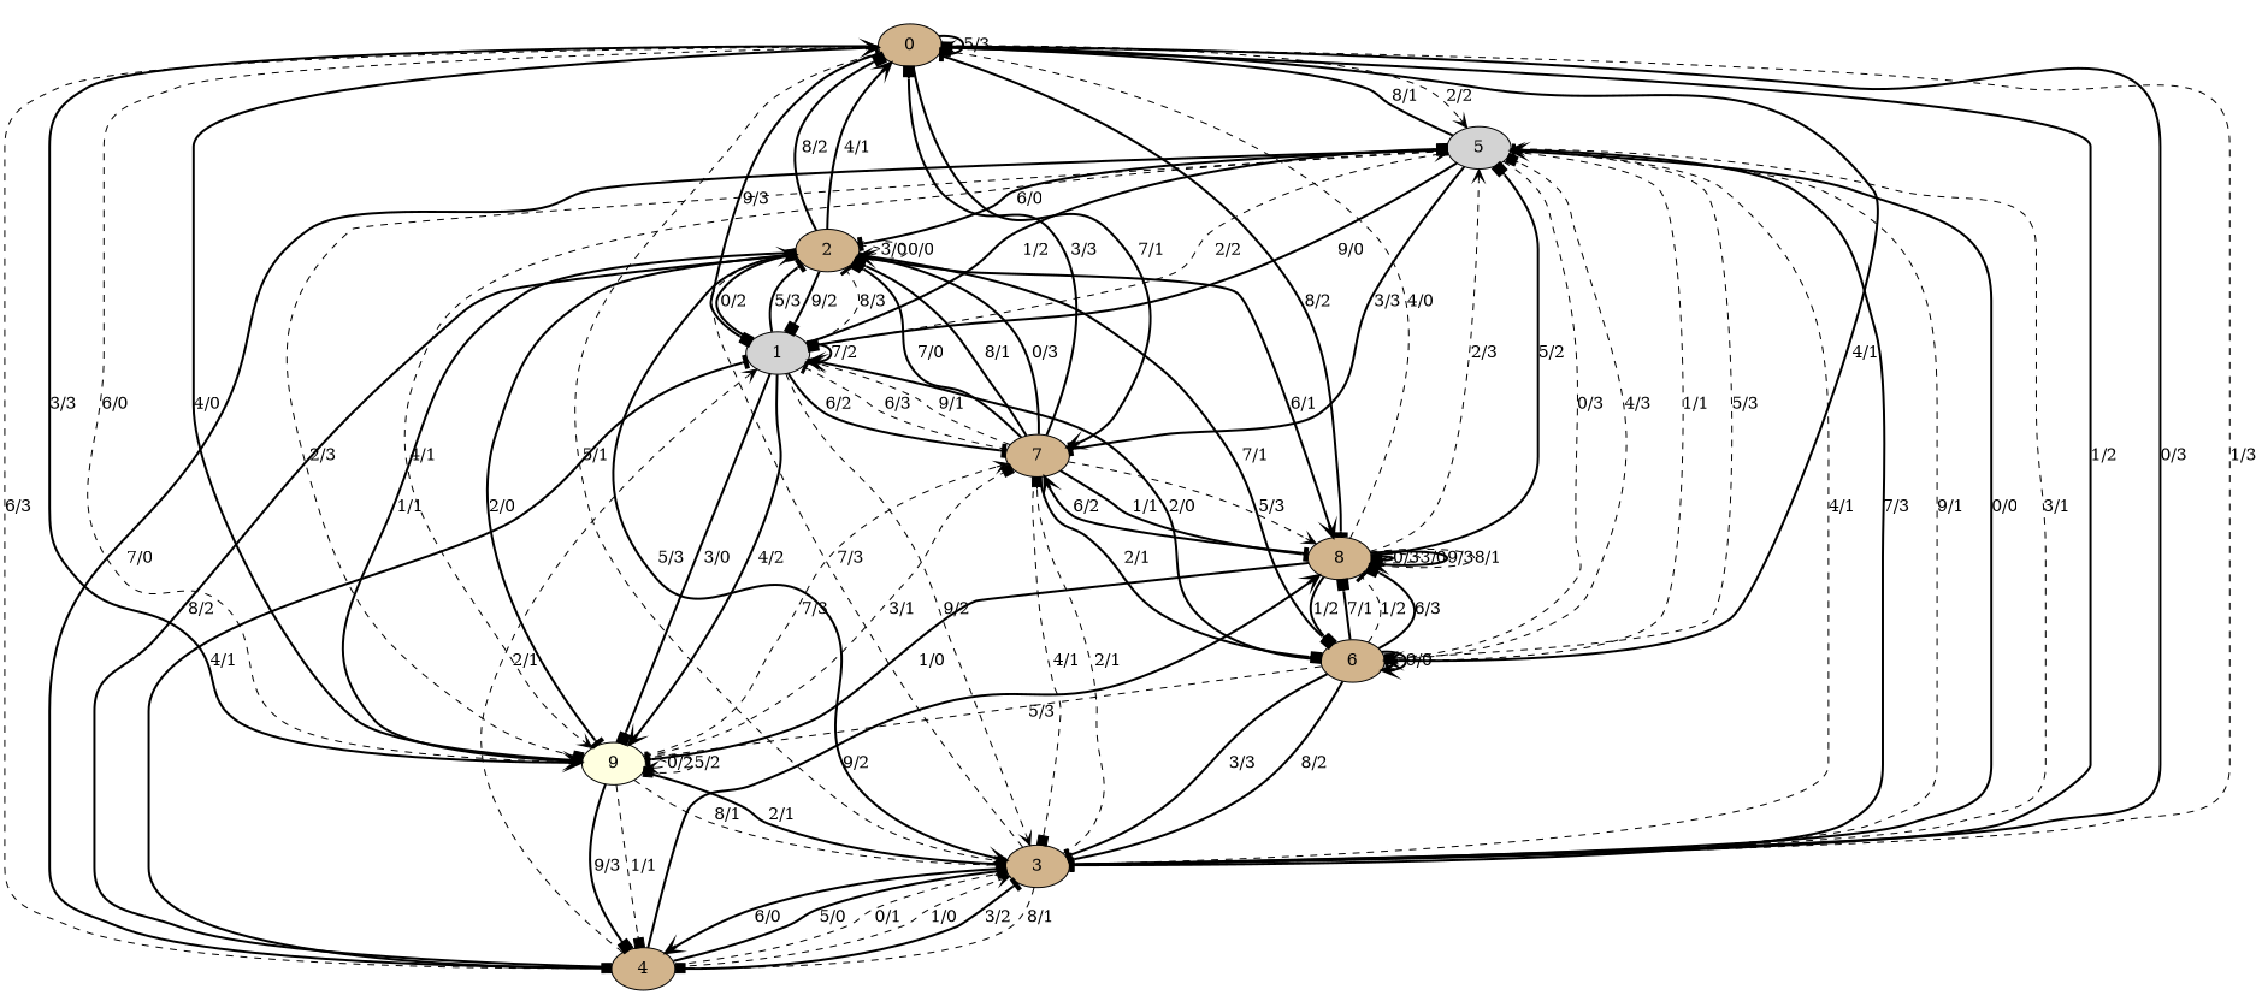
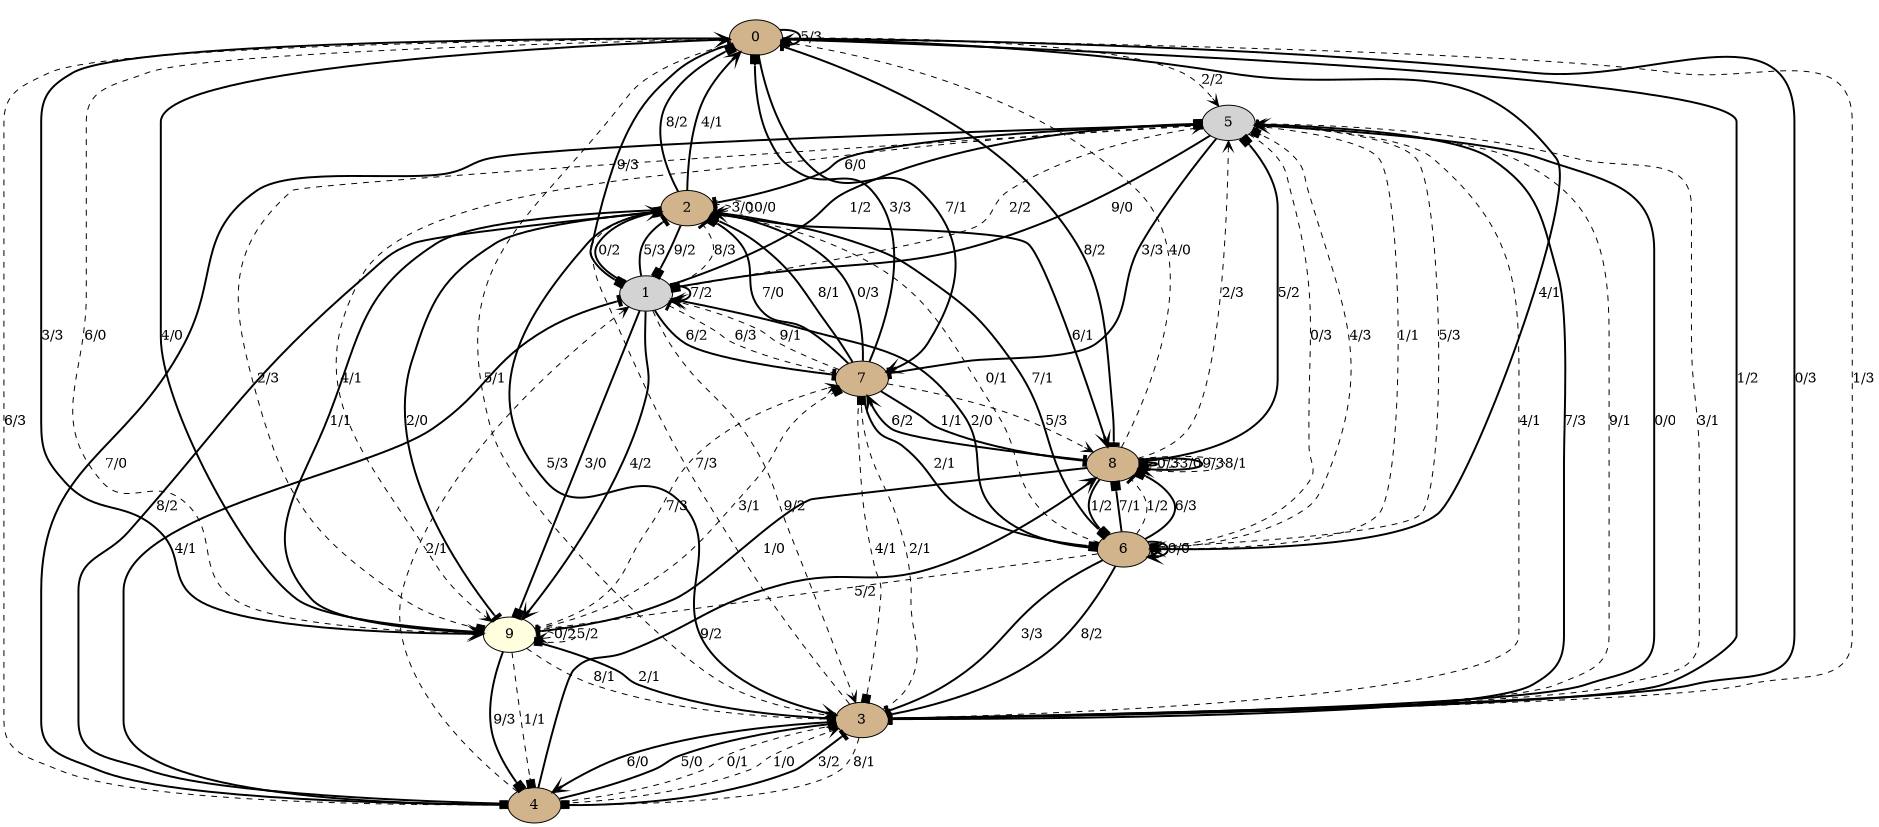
  digraph {
    fontname="DejaVu Serif"
    node [fillcolor=tan fontname="DejaVu Serif" style=filled]
    edge [arrowhead=vee fontname="DejaVu Serif" style=bold]
    0
    5 [fillcolor=lightgrey]
    6
    4
    9 [fillcolor=lightyellow]
    3
    7
    8
    1 [fillcolor=lightgrey]
    2
    0 -> 0 [arrowhead=tee label="5/3"]
    0 -> 5 [label="2/2" style=dashed]
    0 -> 6 [label="4/1"]
    0 -> 4 [arrowhead=box label="6/3" style=dashed]
    0 -> 9 [label="3/3"]
    0 -> 3 [arrowhead=tee label="1/2"]
    0 -> 3 [arrowhead=tee label="0/3"]
    0 -> 7 [label="7/1"]
    0 -> 8 [arrowhead=tee label="8/2"]
    0 -> 1 [arrowhead=box label="9/3"]
-   5 -> 0 [arrowhead=box label="8/1"]
    5 -> 6 [label="5/3" style=dashed]
    5 -> 6 [arrowhead=box label="0/3" style=dashed]
    5 -> 6 [arrowhead=tee label="1/1" style=dashed]
    5 -> 9 [arrowhead=box label="2/3" style=dashed]
    5 -> 9 [label="4/1" style=dashed]
    5 -> 3 [arrowhead=tee label="7/3"]
    5 -> 7 [arrowhead=tee label="3/3"]
    5 -> 1 [arrowhead=box label="9/0"]
    5 -> 2 [arrowhead=tee label="6/0"]
    6 -> 5 [arrowhead=box label="4/3" style=dashed]
    6 -> 6 [label="9/0"]
-   6 -> 9 [arrowhead=tee label="5/3" style=dashed]
+   6 -> 9 [arrowhead=tee label="5/2" style=dashed]
    6 -> 3 [arrowhead=tee label="3/3"]
    6 -> 3 [arrowhead=tee label="8/2"]
    6 -> 8 [arrowhead=box label="7/1"]
    6 -> 8 [arrowhead=tee label="1/2" style=dashed]
    6 -> 8 [arrowhead=box label="6/3"]
    6 -> 1 [label="2/0"]
+   6 -> 2 [arrowhead=tee label="0/1" style=dashed]
    4 -> 5 [arrowhead=box label="7/0"]
    4 -> 3 [arrowhead=tee label="5/0"]
    4 -> 3 [arrowhead=box label="0/1" style=dashed]
    4 -> 3 [label="1/0" style=dashed]
    4 -> 3 [arrowhead=tee label="3/2"]
    4 -> 8 [label="9/2"]
    4 -> 1 [arrowhead=tee label="4/1"]
    4 -> 1 [label="2/1" style=dashed]
    4 -> 2 [label="8/2"]
    9 -> 0 [label="6/0" style=dashed]
    9 -> 0 [label="4/0"]
    9 -> 4 [arrowhead=box label="1/1" style=dashed]
    9 -> 4 [arrowhead=box label="9/3"]
    9 -> 9 [label="0/2" style=dashed]
    9 -> 9 [arrowhead=box label="5/2" style=dashed]
    9 -> 3 [arrowhead=box label="8/1" style=dashed]
    9 -> 3 [arrowhead=tee label="2/1"]
    9 -> 7 [label="7/3" style=dashed]
    9 -> 7 [arrowhead=box label="3/1" style=dashed]
    3 -> 0 [label="1/3" style=dashed]
    3 -> 0 [arrowhead=tee label="5/1" style=dashed]
    3 -> 5 [arrowhead=tee label="9/1" style=dashed]
    3 -> 5 [label="0/0"]
    3 -> 5 [label="3/1" style=dashed]
    3 -> 5 [arrowhead=tee label="4/1" style=dashed]
    3 -> 4 [label="6/0"]
    3 -> 4 [arrowhead=box label="8/1" style=dashed]
    3 -> 7 [arrowhead=box label="2/1" style=dashed]
    3 -> 2 [arrowhead=box label="7/3" style=dashed]
    7 -> 0 [arrowhead=box label="3/3"]
    7 -> 6 [arrowhead=box label="2/1"]
    7 -> 3 [arrowhead=box label="4/1" style=dashed]
    7 -> 8 [label="5/3" style=dashed]
    7 -> 8 [arrowhead=tee label="1/1"]
    7 -> 1 [arrowhead=tee label="6/3" style=dashed]
    7 -> 1 [label="9/1" style=dashed]
    7 -> 2 [arrowhead=box label="7/0"]
    7 -> 2 [arrowhead=box label="8/1"]
    7 -> 2 [label="0/3"]
    8 -> 0 [arrowhead=box label="4/0" style=dashed]
    8 -> 5 [arrowhead=box label="5/2"]
    8 -> 5 [label="2/3" style=dashed]
    8 -> 6 [arrowhead=box label="1/2"]
    8 -> 9 [arrowhead=tee label="1/0"]
    8 -> 7 [label="6/2"]
    8 -> 8 [arrowhead=box label="0/3"]
    8 -> 8 [arrowhead=box label="3/0" style=dashed]
    8 -> 8 [label="9/3"]
    8 -> 8 [label="8/1" style=dashed]
    1 -> 5 [arrowhead=box label="1/2"]
    1 -> 5 [label="2/2" style=dashed]
    1 -> 9 [label="4/2"]
    1 -> 9 [arrowhead=box label="3/0"]
    1 -> 3 [label="9/2" style=dashed]
    1 -> 7 [arrowhead=tee label="6/2"]
    1 -> 1 [label="7/2"]
    1 -> 2 [arrowhead=tee label="8/3" style=dashed]
    1 -> 2 [arrowhead=box label="0/2"]
    1 -> 2 [arrowhead=tee label="5/3"]
    2 -> 0 [label="4/1"]
    2 -> 0 [arrowhead=box label="8/2"]
    2 -> 6 [arrowhead=box label="7/1"]
    2 -> 9 [label="1/1"]
    2 -> 9 [arrowhead=tee label="2/0"]
    2 -> 3 [label="5/3"]
    2 -> 8 [label="6/1"]
    2 -> 1 [arrowhead=box label="9/2"]
    2 -> 2 [label="3/0" style=dashed]
    2 -> 2 [arrowhead=tee label="0/0" style=dashed]
  }
